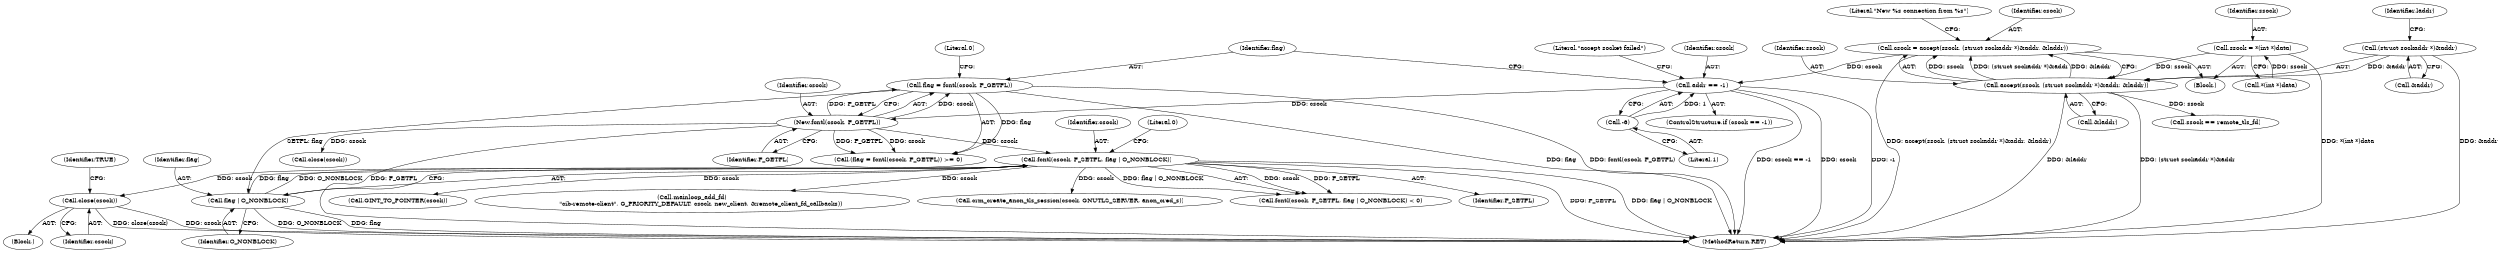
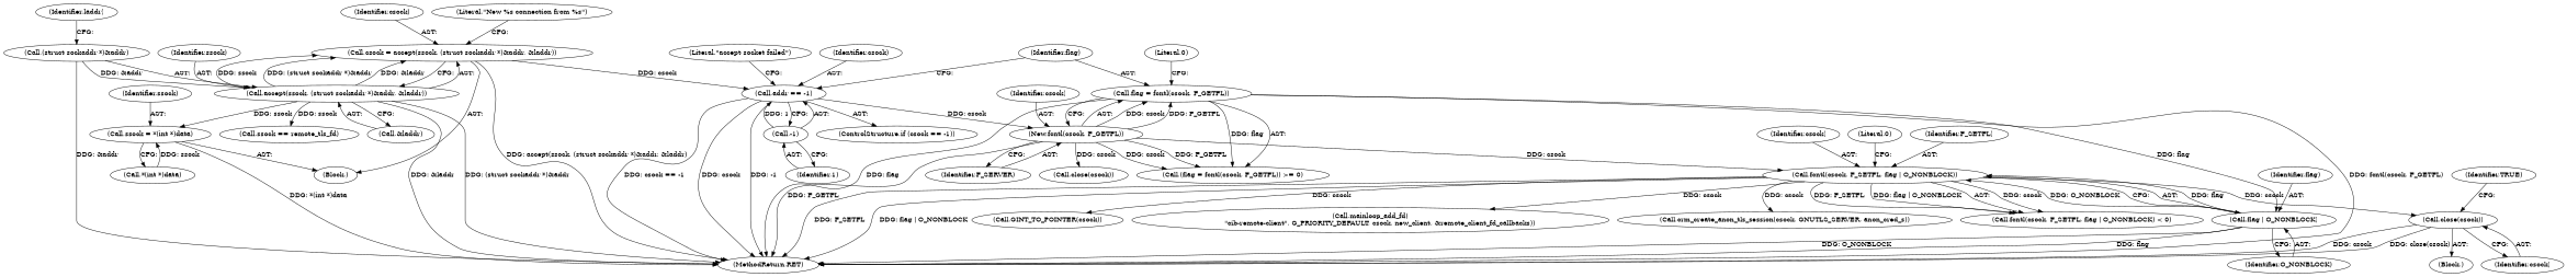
  digraph {
    fontname="DejaVu Serif"
    node [fontname="DejaVu Serif"]
    edge [fontname="DejaVu Serif"]
    n1 [label="(Call,close(csock))"]
    n2 [label="(Block,)"]
    n3 [label="(MethodReturn,RET)"]
    n4 [label="(Identifier,csock)"]
    n5 [label="(Call,fcntl(csock, F_SETFL, flag | O_NONBLOCK))"]
    n6 [label="(Call,flag | O_NONBLOCK)"]
    n7 [label="(Call,GINT_TO_POINTER(csock))"]
    n8 [label="(Call,mainloop_add_fd(\n         \"cib-remote-client\", G_PRIORITY_DEFAULT, csock, new_client, &remote_client_fd_callbacks))"]
    n9 [label="(Call,crm_create_anon_tls_session(csock, GNUTLS_SERVER, anon_cred_s))"]
    n10 [label="(Call,fcntl(csock, F_SETFL, flag | O_NONBLOCK) < 0)"]
    n11 [label="(Identifier,O_NONBLOCK)"]
    n12 [label="(New,fcntl(csock, F_GETFL))"]
    n13 [label="(Call,flag = fcntl(csock, F_GETFL))"]
    n14 [label="(Call,(flag = fcntl(csock, F_GETFL)) >= 0)"]
-   n15 [label="(Identifier,F_GETFL)"]
+   n15 [label="(Identifier,F_SERVER)"]
    n16 [label="(Call,close(csock))"]
    n17 [label="(Call,addr == -1)"]
-   n18 [label="(Call,-6)"]
+   n18 [label="(Call,-1)"]
    n19 [label="(ControlStructure,if (csock == -1))"]
-   n20 [label="(Literal,1)"]
+   n20 [label="(Identifier,1)"]
    n21 [label="(Call,csock = accept(ssock, (struct sockaddr *)&addr, &laddr))"]
    n22 [label="(Call,accept(ssock, (struct sockaddr *)&addr, &laddr))"]
    n23 [label="(Block,)"]
    n24 [label="(Call,ssock == remote_tls_fd)"]
    n25 [label="(Call,&laddr)"]
    n26 [label="(Call,ssock = *(int *)data)"]
    n27 [label="(Call,*(int *)data)"]
    n28 [label="(Call,(struct sockaddr *)&addr)"]
-   n29 [label="(Call,&addr)"]
    n30 [label="(Identifier,TRUE)"]
    n31 [label="(Identifier,csock)"]
    n32 [label="(Literal,\"accept socket failed\")"]
    n33 [label="(Identifier,ssock)"]
    n34 [label="(Literal,0)"]
    n35 [label="(Literal,\"New %s connection from %s\")"]
    n36 [label="(Identifier,csock)"]
    n37 [label="(Literal,0)"]
    n38 [label="(Identifier,csock)"]
    n39 [label="(Identifier,flag)"]
    n40 [label="(Identifier,ssock)"]
    n41 [label="(Identifier,F_SETFL)"]
    n42 [label="(Identifier,laddr)"]
    n43 [label="(Identifier,flag)"]
    n44 [label="(Identifier,csock)"]
    n1 -> n2 [label="AST: "]
    n1 -> n3 [label="DDG: csock"]
    n1 -> n3 [label="DDG: close(csock)"]
    n1 -> n4 [label="CFG: "]
    n4 -> n1 [label="AST: "]
    n5 -> n1 [label="DDG: csock"]
    n5 -> n3 [label="DDG: F_SETFL"]
    n5 -> n3 [label="DDG: flag | O_NONBLOCK"]
    n5 -> n6 [label="CFG: "]
    n5 -> n7 [label="DDG: csock"]
    n5 -> n8 [label="DDG: csock"]
    n5 -> n9 [label="DDG: csock"]
    n5 -> n10 [label="AST: "]
    n5 -> n10 [label="DDG: csock"]
    n5 -> n10 [label="DDG: F_SETFL"]
    n5 -> n10 [label="DDG: flag | O_NONBLOCK"]
    n6 -> n3 [label="DDG: O_NONBLOCK"]
    n6 -> n3 [label="DDG: flag"]
    n6 -> n5 [label="AST: "]
    n6 -> n5 [label="DDG: flag"]
    n6 -> n5 [label="DDG: O_NONBLOCK"]
    n6 -> n11 [label="CFG: "]
    n11 -> n6 [label="AST: "]
    n12 -> n3 [label="DDG: F_GETFL"]
    n12 -> n5 [label="DDG: csock"]
    n12 -> n13 [label="AST: "]
    n12 -> n13 [label="DDG: csock"]
    n12 -> n13 [label="DDG: F_GETFL"]
    n12 -> n14 [label="DDG: csock"]
    n12 -> n14 [label="DDG: F_GETFL"]
    n12 -> n15 [label="CFG: "]
    n12 -> n16 [label="DDG: csock"]
    n13 -> n3 [label="DDG: flag"]
    n13 -> n3 [label="DDG: fcntl(csock, F_GETFL)"]
-   n13 -> n6 [label="SETFL: flag"]
+   n13 -> n6 [label="DDG: flag"]
    n13 -> n12 [label="CFG: "]
    n13 -> n14 [label="AST: "]
    n13 -> n14 [label="DDG: flag"]
    n15 -> n12 [label="AST: "]
    n17 -> n3 [label="DDG: csock == -1"]
    n17 -> n3 [label="DDG: csock"]
    n17 -> n3 [label="DDG: -1"]
    n17 -> n12 [label="DDG: csock"]
    n17 -> n18 [label="CFG: "]
    n17 -> n19 [label="AST: "]
    n18 -> n17 [label="AST: "]
    n18 -> n17 [label="DDG: 1"]
    n18 -> n20 [label="CFG: "]
    n20 -> n18 [label="AST: "]
    n21 -> n3 [label="DDG: accept(ssock, (struct sockaddr *)&addr, &laddr)"]
    n21 -> n17 [label="DDG: csock"]
    n21 -> n22 [label="CFG: "]
    n21 -> n23 [label="AST: "]
    n22 -> n3 [label="DDG: &laddr"]
    n22 -> n3 [label="DDG: (struct sockaddr *)&addr"]
    n22 -> n21 [label="AST: "]
    n22 -> n21 [label="DDG: ssock"]
    n22 -> n21 [label="DDG: (struct sockaddr *)&addr"]
    n22 -> n21 [label="DDG: &laddr"]
    n22 -> n24 [label="DDG: ssock"]
    n22 -> n25 [label="CFG: "]
    n25 -> n22 [label="AST: "]
    n26 -> n3 [label="DDG: *(int *)data"]
-   n26 -> n22 [label="DDG: ssock"]
+   n22 -> n26 [label="DDG: ssock"]
    n26 -> n23 [label="AST: "]
    n26 -> n27 [label="CFG: "]
    n27 -> n26 [label="DDG: ssock"]
    n28 -> n3 [label="DDG: &addr"]
    n28 -> n22 [label="AST: "]
    n28 -> n22 [label="DDG: &addr"]
-   n28 -> n29 [label="CFG: "]
-   n29 -> n28 [label="AST: "]
    n30 -> n1 [label="CFG: "]
    n31 -> n5 [label="AST: "]
    n32 -> n17 [label="CFG: "]
    n33 -> n26 [label="AST: "]
    n34 -> n13 [label="CFG: "]
    n35 -> n21 [label="CFG: "]
    n36 -> n17 [label="AST: "]
    n37 -> n5 [label="CFG: "]
    n38 -> n12 [label="AST: "]
    n39 -> n6 [label="AST: "]
    n40 -> n22 [label="AST: "]
-   n5 -> n41 [label="AST: "]
+   n41 -> n5 [label="AST: "]
    n42 -> n28 [label="CFG: "]
    n43 -> n13 [label="AST: "]
    n43 -> n17 [label="CFG: "]
    n44 -> n21 [label="AST: "]
  }
